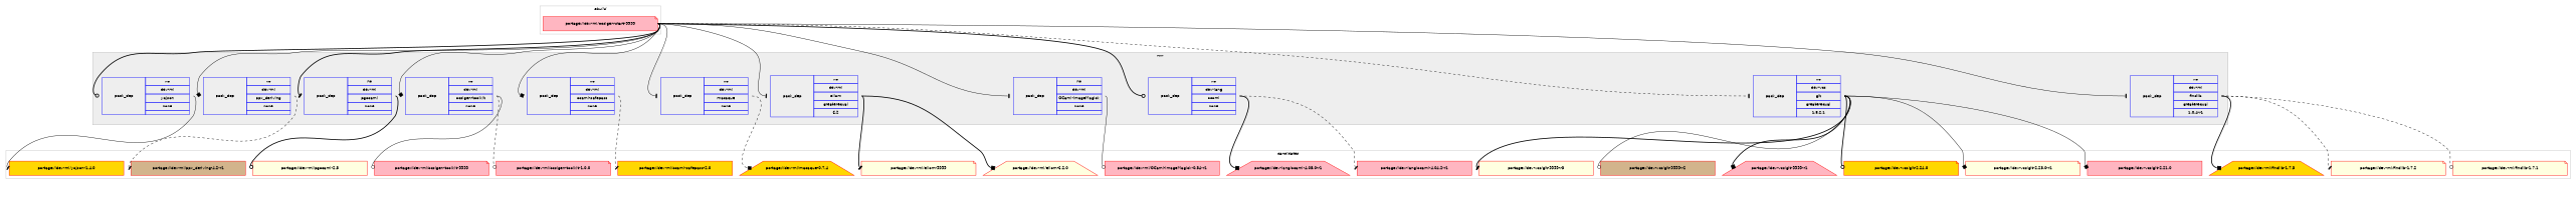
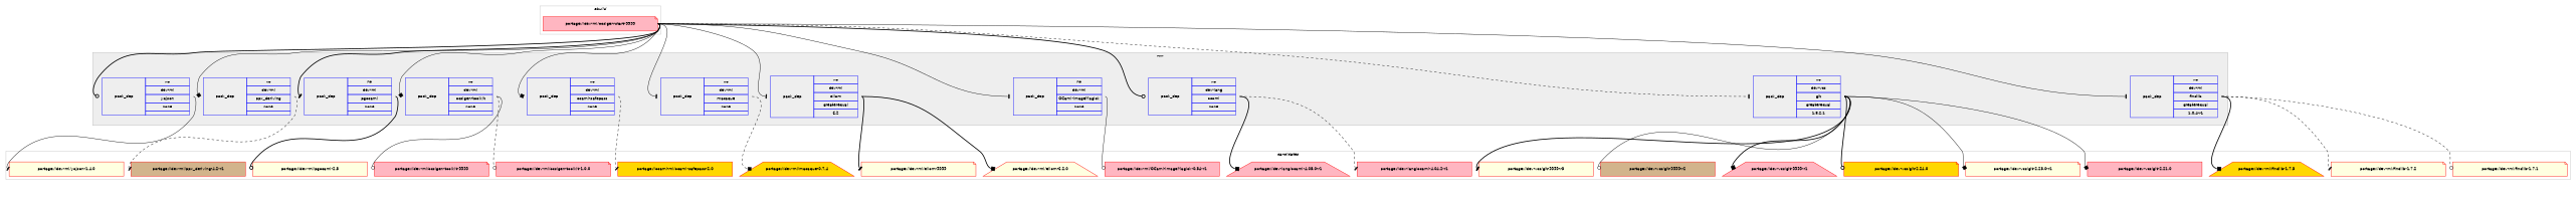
  digraph {
    compound=true
    concentrate=true
    fontname=Helvetica
    fontsize=10
    newrank=true
    rankdir=TB
    ranksep=1.5
    node [color=red fontname=Helvetica fontsize=10 shape=none style=filled]
    edge [arrowhead=tee headport=w style=solid tailport=e weight=100]
    n1 [fillcolor=lightpink label="portage://dev-ml/ocsigen-start-9999" shape=note width=4]
    n2 [color=blue label=<<TABLE BORDER="0" CELLBORDER="1" CELLSPACING="0" CELLPADDING="4" WIDTH="220"><TR><TD ROWSPAN="6" CELLPADDING="30">pack_dep</TD></TR><TR><TD WIDTH="110">no</TD></TR><TR><TD>dev-ml</TD></TR><TR><TD>findlib</TD></TR><TR><TD>greaterequal</TD></TR><TR><TD>1.0.4-r1</TD></TR></TABLE>> style=""]
    n3 [color=blue label=<<TABLE BORDER="0" CELLBORDER="1" CELLSPACING="0" CELLPADDING="4" WIDTH="220"><TR><TD ROWSPAN="6" CELLPADDING="30">pack_dep</TD></TR><TR><TD WIDTH="110">no</TD></TR><TR><TD>dev-vcs</TD></TR><TR><TD>git</TD></TR><TR><TD>greaterequal</TD></TR><TR><TD>1.8.2.1</TD></TR></TABLE>> style=""]
    n4 [color=blue label=<<TABLE BORDER="0" CELLBORDER="1" CELLSPACING="0" CELLPADDING="4" WIDTH="220"><TR><TD ROWSPAN="6" CELLPADDING="30">pack_dep</TD></TR><TR><TD WIDTH="110">no</TD></TR><TR><TD>dev-lang</TD></TR><TR><TD>ocaml</TD></TR><TR><TD>none</TD></TR><TR><TD></TD></TR></TABLE>> style=""]
    n5 [color=blue label=<<TABLE BORDER="0" CELLBORDER="1" CELLSPACING="0" CELLPADDING="4" WIDTH="220"><TR><TD ROWSPAN="6" CELLPADDING="30">pack_dep</TD></TR><TR><TD WIDTH="110">no</TD></TR><TR><TD>dev-ml</TD></TR><TR><TD>OCaml-ImageMagick</TD></TR><TR><TD>none</TD></TR><TR><TD></TD></TR></TABLE>> style=""]
    n6 [color=blue label=<<TABLE BORDER="0" CELLBORDER="1" CELLSPACING="0" CELLPADDING="4" WIDTH="220"><TR><TD ROWSPAN="6" CELLPADDING="30">pack_dep</TD></TR><TR><TD WIDTH="110">no</TD></TR><TR><TD>dev-ml</TD></TR><TR><TD>eliom</TD></TR><TR><TD>greaterequal</TD></TR><TR><TD>6.2</TD></TR></TABLE>> style=""]
    n7 [color=blue label=<<TABLE BORDER="0" CELLBORDER="1" CELLSPACING="0" CELLPADDING="4" WIDTH="220"><TR><TD ROWSPAN="6" CELLPADDING="30">pack_dep</TD></TR><TR><TD WIDTH="110">no</TD></TR><TR><TD>dev-ml</TD></TR><TR><TD>macaque</TD></TR><TR><TD>none</TD></TR><TR><TD></TD></TR></TABLE>> style=""]
    n8 [color=blue label=<<TABLE BORDER="0" CELLBORDER="1" CELLSPACING="0" CELLPADDING="4" WIDTH="220"><TR><TD ROWSPAN="6" CELLPADDING="30">pack_dep</TD></TR><TR><TD WIDTH="110">no</TD></TR><TR><TD>dev-ml</TD></TR><TR><TD>ocaml-safepass</TD></TR><TR><TD>none</TD></TR><TR><TD></TD></TR></TABLE>> style=""]
    n9 [color=blue label=<<TABLE BORDER="0" CELLBORDER="1" CELLSPACING="0" CELLPADDING="4" WIDTH="220"><TR><TD ROWSPAN="6" CELLPADDING="30">pack_dep</TD></TR><TR><TD WIDTH="110">no</TD></TR><TR><TD>dev-ml</TD></TR><TR><TD>ocsigen-toolkit</TD></TR><TR><TD>none</TD></TR><TR><TD></TD></TR></TABLE>> style=""]
    n10 [color=blue label=<<TABLE BORDER="0" CELLBORDER="1" CELLSPACING="0" CELLPADDING="4" WIDTH="220"><TR><TD ROWSPAN="6" CELLPADDING="30">pack_dep</TD></TR><TR><TD WIDTH="110">no</TD></TR><TR><TD>dev-ml</TD></TR><TR><TD>pgocaml</TD></TR><TR><TD>none</TD></TR><TR><TD></TD></TR></TABLE>> style=""]
    n11 [color=blue label=<<TABLE BORDER="0" CELLBORDER="1" CELLSPACING="0" CELLPADDING="4" WIDTH="220"><TR><TD ROWSPAN="6" CELLPADDING="30">pack_dep</TD></TR><TR><TD WIDTH="110">no</TD></TR><TR><TD>dev-ml</TD></TR><TR><TD>ppx_deriving</TD></TR><TR><TD>none</TD></TR><TR><TD></TD></TR></TABLE>> style=""]
    n12 [color=blue label=<<TABLE BORDER="0" CELLBORDER="1" CELLSPACING="0" CELLPADDING="4" WIDTH="220"><TR><TD ROWSPAN="6" CELLPADDING="30">pack_dep</TD></TR><TR><TD WIDTH="110">no</TD></TR><TR><TD>dev-ml</TD></TR><TR><TD>yojson</TD></TR><TR><TD>none</TD></TR><TR><TD></TD></TR></TABLE>> style=""]
    n13 [fillcolor=lightyellow label="portage://dev-ml/findlib-1.7.1" shape=note width=4]
    n14 [fillcolor=lightyellow label="portage://dev-ml/findlib-1.7.2" shape=note width=4]
    n15 [fillcolor=gold label="portage://dev-ml/findlib-1.7.3" shape=trapezium width=4]
    n16 [fillcolor=lightpink label="portage://dev-vcs/git-2.21.0" shape=box width=4]
    n17 [fillcolor=lightyellow label="portage://dev-vcs/git-2.23.0-r1" shape=note width=4]
    n18 [fillcolor=gold label="portage://dev-vcs/git-2.24.0" shape=note width=4]
    n19 [fillcolor=lightpink label="portage://dev-vcs/git-9999-r1" shape=trapezium width=4]
    n20 [fillcolor=tan label="portage://dev-vcs/git-9999-r2" shape=box width=4]
    n21 [fillcolor=lightyellow label="portage://dev-vcs/git-9999-r3" shape=box width=4]
    n22 [fillcolor=lightpink label="portage://dev-lang/ocaml-4.04.2-r1" shape=box width=4]
    n23 [fillcolor=lightpink label="portage://dev-lang/ocaml-4.05.0-r1" shape=trapezium width=4]
    n24 [fillcolor=lightpink label="portage://dev-ml/OCaml-ImageMagick-0.34-r1" shape=box width=4]
    n25 [fillcolor=lightyellow label="portage://dev-ml/eliom-6.2.0" shape=trapezium width=4]
    n26 [fillcolor=lightyellow label="portage://dev-ml/eliom-9999" shape=note width=4]
    n27 [fillcolor=gold label="portage://dev-ml/macaque-0.7.4" shape=trapezium width=4]
-   n28 [fillcolor=gold label="portage://dev-ml/ocaml-safepass-2.0" shape=box width=4]
+   n28 [fillcolor=gold label="portage://ocaml-ml/ocaml-safepass-2.0" shape=box width=4]
    n29 [fillcolor=lightpink label="portage://dev-ml/ocsigen-toolkit-1.0.0" shape=note width=4]
    n30 [fillcolor=lightpink label="portage://dev-ml/ocsigen-toolkit-9999" shape=note width=4]
    n31 [fillcolor=lightyellow label="portage://dev-ml/pgocaml-2.3" shape=box width=4]
    n32 [fillcolor=tan label="portage://dev-ml/ppx_deriving-4.2-r1" shape=box width=4]
-   n33 [fillcolor=gold label="portage://dev-ml/yojson-1.4.0" shape=box width=4]
+   n33 [fillcolor=lightyellow label="portage://dev-ml/yojson-1.4.0" shape=box width=4]
    subgraph cluster_1 {
      color=gray
      label=<<i>dependencies</i>>
      subgraph cluster_2 {
        color=gray
        fillcolor="#eeeeee"
        label=<<i>compile</i>>
        style=filled
        subgraph sub_3 {
          color=gray
          fillcolor="#eeeeee"
          label=<<i>compile</i>>
          style=filled
          n2
        }
        subgraph sub_4 {
          color=gray
          fillcolor="#eeeeee"
          label=<<i>compile</i>>
          style=filled
          n3
        }
      }
      subgraph cluster_5 {
        color=gray
        fillcolor="#eeeeee"
        label=<<i>compile and run</i>>
        style=filled
        subgraph sub_6 {
          color=gray
          fillcolor="#eeeeee"
          label=<<i>compile and run</i>>
          style=filled
          n4
        }
        subgraph sub_7 {
          color=gray
          fillcolor="#eeeeee"
          label=<<i>compile and run</i>>
          style=filled
          n5
        }
        subgraph sub_8 {
          color=gray
          fillcolor="#eeeeee"
          label=<<i>compile and run</i>>
          style=filled
          n6
        }
        subgraph sub_9 {
          color=gray
          fillcolor="#eeeeee"
          label=<<i>compile and run</i>>
          style=filled
          n7
        }
        subgraph sub_10 {
          color=gray
          fillcolor="#eeeeee"
          label=<<i>compile and run</i>>
          style=filled
          n8
        }
        subgraph sub_11 {
          color=gray
          fillcolor="#eeeeee"
          label=<<i>compile and run</i>>
          style=filled
          n9
        }
        subgraph sub_12 {
          color=gray
          fillcolor="#eeeeee"
          label=<<i>compile and run</i>>
          style=filled
          n10
        }
        subgraph sub_13 {
          color=gray
          fillcolor="#eeeeee"
          label=<<i>compile and run</i>>
          style=filled
          n11
        }
        subgraph sub_14 {
          color=gray
          fillcolor="#eeeeee"
          label=<<i>compile and run</i>>
          style=filled
          n12
        }
      }
      subgraph cluster_15 {
        color=gray
        fillcolor="#eeeeee"
        label=<<i>run</i>>
        style=filled
      }
    }
    subgraph cluster_16 {
      color=gray
      label=<<i>ebuild</i>>
      rank=same
      n1
    }
    subgraph cluster_17 {
      color=gray
      label=<<i>candidates</i>>
      rank=same
      subgraph sub_18 {
        color=black
        label=<<i>candidates</i>>
        nodesep=1
        rank=same
        n13
        n14
        n15
      }
      subgraph sub_19 {
        color=black
        label=<<i>candidates</i>>
        nodesep=1
        rank=same
        n16
        n17
        n18
        n19
        n20
        n21
      }
      subgraph sub_20 {
        color=black
        label=<<i>candidates</i>>
        nodesep=1
        rank=same
        n22
        n23
      }
      subgraph sub_21 {
        color=black
        label=<<i>candidates</i>>
        nodesep=1
        rank=same
        n24
      }
      subgraph sub_22 {
        color=black
        label=<<i>candidates</i>>
        nodesep=1
        rank=same
        n25
        n26
      }
      subgraph sub_23 {
        color=black
        label=<<i>candidates</i>>
        nodesep=1
        rank=same
        n27
      }
      subgraph sub_24 {
        color=black
        label=<<i>candidates</i>>
        nodesep=1
        rank=same
        n28
      }
      subgraph sub_25 {
        color=black
        label=<<i>candidates</i>>
        nodesep=1
        rank=same
        n29
        n30
      }
      subgraph sub_26 {
        color=black
        label=<<i>candidates</i>>
        nodesep=1
        rank=same
        n31
      }
      subgraph sub_27 {
        color=black
        label=<<i>candidates</i>>
        nodesep=1
        rank=same
        n32
      }
      subgraph sub_28 {
        color=black
        label=<<i>candidates</i>>
        nodesep=1
        rank=same
        n33
      }
    }
    n1 -> n2 [weight=20]
    n1 -> n3 [style=dashed weight=20]
    n1 -> n4 [arrowhead=odot style=bold weight=20]
    n1 -> n5 [weight=20]
    n1 -> n6 [weight=20]
    n1 -> n7 [weight=20]
    n1 -> n8 [arrowhead=box weight=20]
    n1 -> n9 [arrowhead=box weight=20]
    n1 -> n10 [style=bold weight=20]
    n1 -> n11 [arrowhead=box weight=20]
    n1 -> n12 [arrowhead=odot style=bold weight=20]
    n2 -> n13 [arrowhead=odot style=dashed]
    n2 -> n14 [style=dashed]
    n2 -> n15 [arrowhead=box style=bold]
    n3 -> n16 [arrowhead=box]
    n3 -> n17 [arrowhead=box]
    n3 -> n18 [arrowhead=odot style=bold]
    n3 -> n19 [arrowhead=box style=bold]
    n3 -> n20 [arrowhead=odot]
    n3 -> n21 [style=bold]
    n4 -> n22 [style=dashed]
    n4 -> n23 [arrowhead=box style=bold]
    n5 -> n24 [arrowhead=odot]
    n6 -> n25 [arrowhead=box style=bold]
    n6 -> n26 [style=bold]
    n7 -> n27 [arrowhead=box style=dashed]
    n8 -> n28 [style=dashed]
    n9 -> n29 [arrowhead=odot style=dashed]
    n9 -> n30 [arrowhead=odot]
    n10 -> n31 [arrowhead=odot style=bold]
    n11 -> n32 [style=dashed]
    n12 -> n33
  }
